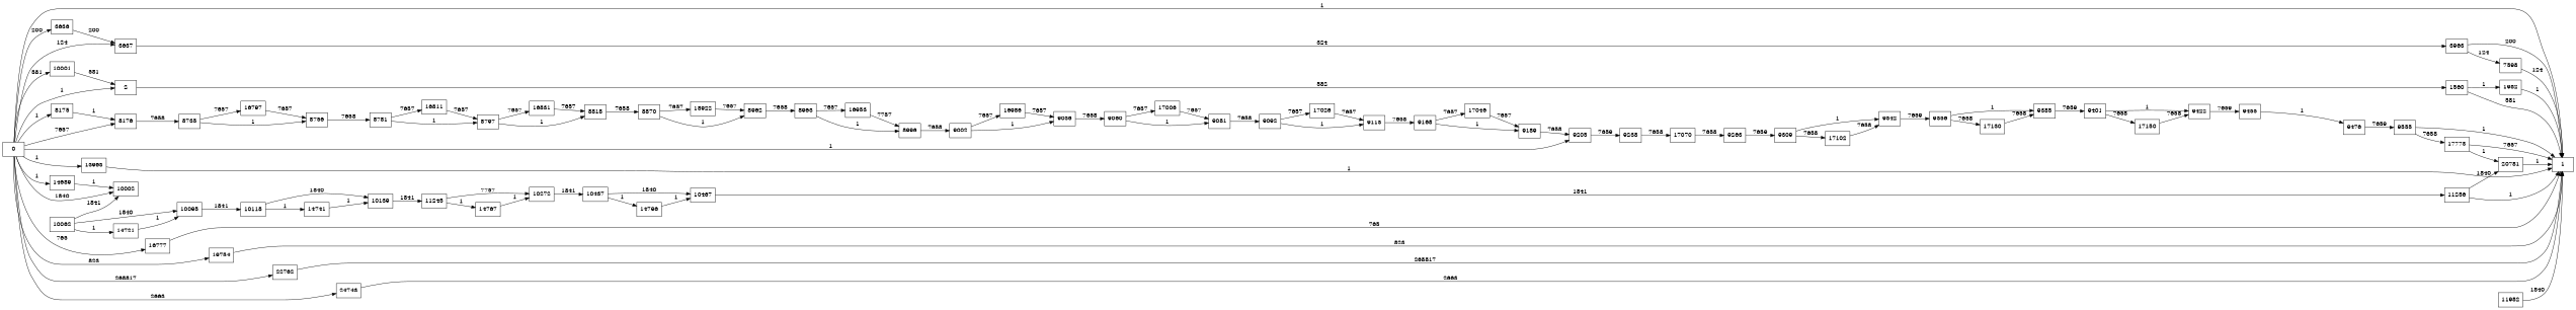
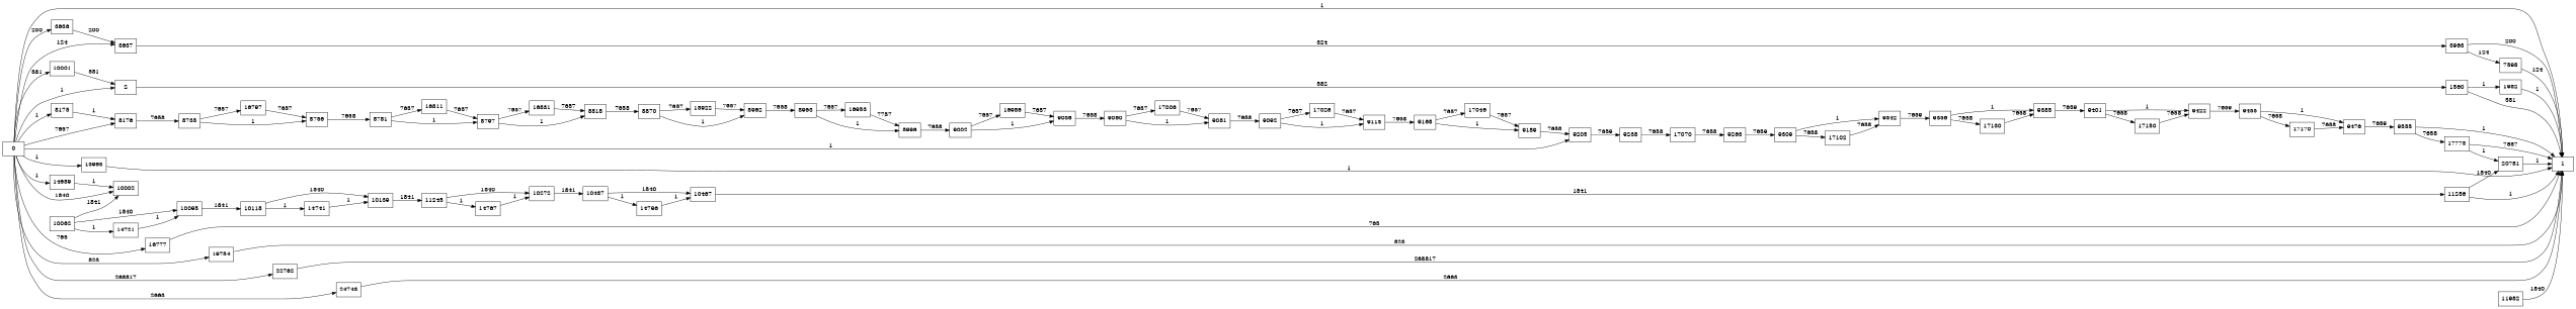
  digraph {
    rankdir=LR
    node [shape=rectangle]
    2
    1560
    1
    1982
    3636
    3637
    3963
    7598
    8175
    8176
    8735
    8756
    16797
    8781
    8797
    16811
    8818
    16831
    8870
    8962
    n21 [label=18922]
    8963
    8996
    16953
    9002
    9036
    16986
    9060
    9081
    17006
    9092
    9113
    17026
    9168
    9189
    17046
    9205
    9238
    17070
    9263
    9309
    9342
    17102
    9356
    9385
    17130
    9401
    9422
    17150
    9455
    9476
+   17170
    9555
    17773
    20781
    10001
    10062
    10002
    10095
    14721
    10118
    10139
    14741
    n64 [label=11245]
    10272
    14767
    10437
    10467
    14796
    11256
    11982
    13963
    14689
    16777
    19754
    22762
    24743
    0
    2 -> 1560 [label=582]
    1560 -> 1 [label=581]
    1560 -> 1982 [label=1]
    1982 -> 1 [label=1]
    3636 -> 3637 [label=200]
    3637 -> 3963 [label=324]
    3963 -> 1 [label=200]
    3963 -> 7598 [label=124]
    7598 -> 1 [label=124]
    8175 -> 8176 [label=1]
    8176 -> 8735 [label=7658]
    8735 -> 8756 [label=1]
    8735 -> 16797 [label=7657]
    8756 -> 8781 [label=7658]
    16797 -> 8756 [label=7657]
    8781 -> 8797 [label=1]
    8781 -> 16811 [label=7657]
    8797 -> 8818 [label=1]
    8797 -> 16831 [label=7657]
    16811 -> 8797 [label=7657]
    8818 -> 8870 [label=7658]
    16831 -> 8818 [label=7657]
    8870 -> 8962 [label=1]
    8870 -> n21 [label=7657]
    8962 -> 8963 [label=7658]
    n21 -> 8962 [label=7657]
    8963 -> 8996 [label=1]
    8963 -> 16953 [label=7657]
    8996 -> 9002 [label=7658]
    16953 -> 8996 [label=7757]
    9002 -> 9036 [label=1]
    9002 -> 16986 [label=7657]
    9036 -> 9060 [label=7658]
    16986 -> 9036 [label=7657]
    9060 -> 9081 [label=1]
    9060 -> 17006 [label=7657]
    9081 -> 9092 [label=7658]
    17006 -> 9081 [label=7657]
    9092 -> 9113 [label=1]
    9092 -> 17026 [label=7657]
    9113 -> 9168 [label=7658]
    17026 -> 9113 [label=7657]
    9168 -> 9189 [label=1]
    9168 -> 17046 [label=7657]
    9189 -> 9205 [label=7658]
    17046 -> 9189 [label=7657]
    9205 -> 9238 [label=7659]
    9238 -> 17070 [label=7658]
    17070 -> 9263 [label=7658]
    9263 -> 9309 [label=7659]
    9309 -> 9342 [label=1]
    9309 -> 17102 [label=7658]
    9342 -> 9356 [label=7659]
    17102 -> 9342 [label=7658]
    9356 -> 9385 [label=1]
    9356 -> 17130 [label=7658]
    9385 -> 9401 [label=7659]
    17130 -> 9385 [label=7658]
    9401 -> 9422 [label=1]
    9401 -> 17150 [label=7658]
    9422 -> 9455 [label=7659]
    17150 -> 9422 [label=7658]
    9455 -> 9476 [label=1]
+   9455 -> 17170 [label=7658]
    9476 -> 9555 [label=7659]
+   17170 -> 9476 [label=7658]
    9555 -> 1 [label=1]
    9555 -> 17773 [label=7658]
    17773 -> 1 [label=7657]
    17773 -> 20781 [label=1]
    20781 -> 1 [label=1]
    10001 -> 2 [label=581]
    10062 -> 10002 [label=1841]
    10062 -> 10095 [label=1840]
    10062 -> 14721 [label=1]
    10095 -> 10118 [label=1841]
    14721 -> 10095 [label=1]
    10118 -> 10139 [label=1840]
    10118 -> 14741 [label=1]
    10139 -> n64 [label=1841]
    14741 -> 10139 [label=1]
-   n64 -> 10272 [label=7757]
+   n64 -> 10272 [label=1840]
    n64 -> 14767 [label=1]
    10272 -> 10437 [label=1841]
    14767 -> 10272 [label=1]
    10437 -> 10467 [label=1840]
    10437 -> 14796 [label=1]
    10467 -> 11256 [label=1841]
    14796 -> 10467 [label=1]
    11256 -> 1 [label=1]
    11256 -> 20781 [label=1840]
    11982 -> 1 [label=1840]
    13963 -> 1 [label=1]
    14689 -> 10002 [label=1]
    16777 -> 1 [label=765]
    19754 -> 1 [label=823]
    22762 -> 1 [label=268817]
    24743 -> 1 [label=2663]
    0 -> 2 [label=1]
    0 -> 1 [label=1]
    0 -> 3636 [label=200]
    0 -> 3637 [label=124]
    0 -> 8175 [label=1]
    0 -> 8176 [label=7657]
    0 -> 9205 [label=1]
    0 -> 10001 [label=581]
    0 -> 10002 [label=1840]
    0 -> 13963 [label=1]
    0 -> 14689 [label=1]
    0 -> 16777 [label=765]
    0 -> 19754 [label=823]
    0 -> 22762 [label=268817]
    0 -> 24743 [label=2663]
  }
